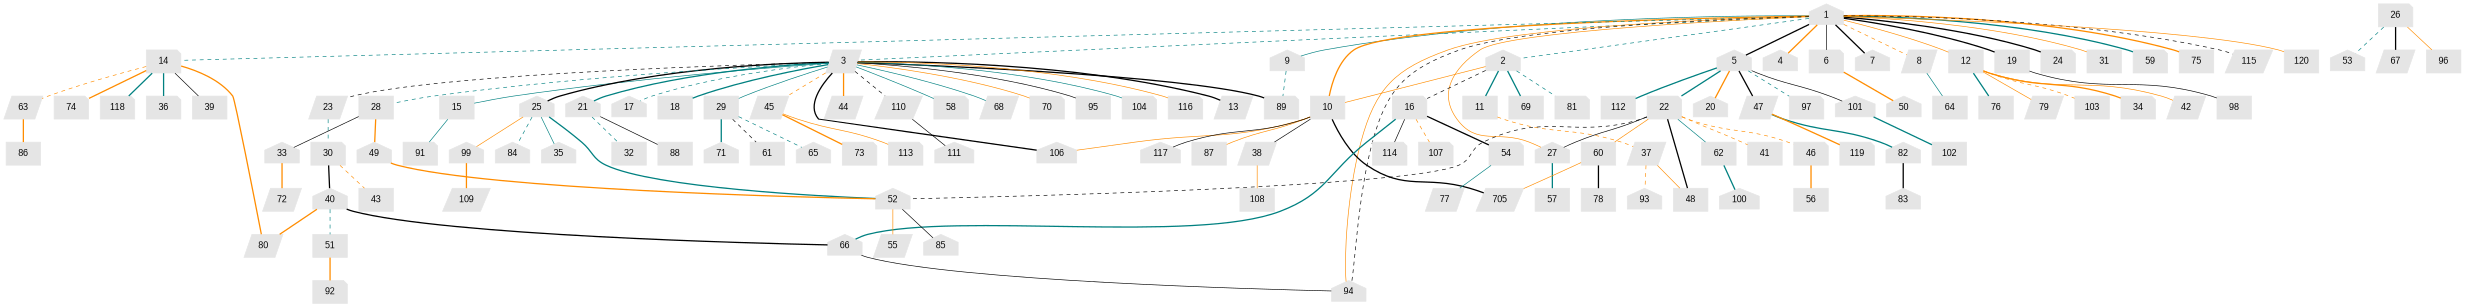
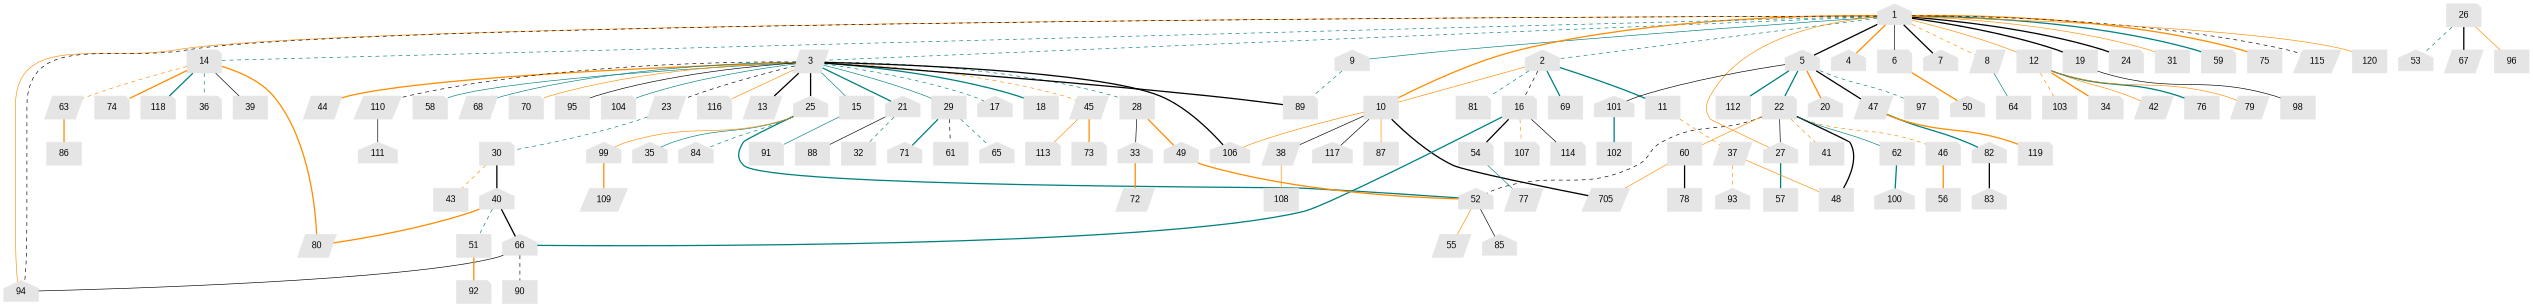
  graph {
    fontname="Liberation Sans"
    node [color=gray90 fontname="Liberation Sans" shape=box style=filled]
    edge [color=darkorange fontname="Liberation Sans" style=bold]
    1 [shape=house]
    2 [shape=house]
    3 [shape=parallelogram]
    4 [shape=house]
    5 [shape=house]
    6 [shape=note]
    7 [shape=house]
    8 [shape=parallelogram]
    9 [shape=house]
    10
    12
    14 [shape=note]
    19
    24 [shape=note]
    27 [shape=house]
    31
    59 [shape=note]
    75
    94 [shape=house]
    115 [shape=parallelogram]
    120
    11
    16 [shape=note]
    69
    81 [shape=note]
    13 [shape=parallelogram]
    15
    17 [shape=house]
    18
    21 [shape=house]
    23 [shape=parallelogram]
    25 [shape=house]
    28
    29
    44 [shape=parallelogram]
    45 [shape=parallelogram]
    58 [shape=note]
    68 [shape=parallelogram]
    70 [shape=note]
    89 [shape=note]
    95
    104 [shape=note]
    106 [shape=house]
    110 [shape=parallelogram]
    116 [shape=note]
    20 [shape=house]
    22 [shape=note]
    47 [shape=parallelogram]
    97 [shape=note]
    101 [shape=house]
    112
    50 [shape=house]
    64
    38 [shape=parallelogram]
    87
    n56 [label=705 shape=parallelogram]
    117 [shape=house]
    34 [shape=note]
    42 [shape=parallelogram]
    76
    79 [shape=parallelogram]
    103
    36 [shape=note]
    39
    63 [shape=parallelogram]
    74 [shape=note]
    80 [shape=parallelogram]
    118 [shape=note]
    98
    57
    37 [shape=parallelogram]
    54 [shape=note]
    66 [shape=house]
    107 [shape=note]
    114 [shape=note]
    91 [shape=note]
    32
    88
    30 [shape=note]
    52 [shape=house]
    35 [shape=house]
    84 [shape=house]
    99 [shape=house]
    26 [shape=note]
    53 [shape=house]
    67 [shape=parallelogram]
    96
    33 [shape=house]
    49 [shape=house]
    61
    65 [shape=house]
    71 [shape=house]
    73 [shape=note]
    113 [shape=note]
    111 [shape=house]
    41
    46 [shape=note]
    48
    60
    62
    82 [shape=house]
    119 [shape=note]
    102
    108
    93 [shape=house]
    86
    77 [shape=parallelogram]
+   90
    56
    55 [shape=parallelogram]
    85 [shape=house]
    78
    100 [shape=house]
    40 [shape=house]
    43
    109 [shape=parallelogram]
    72 [shape=parallelogram]
    51
    92 [shape=note]
    83 [shape=house]
    1 -- 2 [color=teal style=dashed]
    1 -- 3 [color=teal style=dashed]
    1 -- 4
    1 -- 5 [color=black]
    1 -- 6 [color=black style=solid]
    1 -- 7 [color=black]
    1 -- 8 [style=dashed]
    1 -- 9 [color=teal style=solid]
    1 -- 10
    1 -- 12 [style=solid]
    1 -- 14 [color=teal style=dashed]
    1 -- 19 [color=black]
    1 -- 24 [color=black]
    1 -- 27 [style=solid]
    1 -- 31 [style=solid]
    1 -- 59 [color=teal]
    1 -- 75
    1 -- 94 [style=solid]
    1 -- 94 [color=black style=dashed]
    1 -- 115 [color=black style=dashed]
    1 -- 120 [style=solid]
    2 -- 10 [style=solid]
    2 -- 11 [color=teal]
    2 -- 16 [color=black style=dashed]
    2 -- 69 [color=teal]
    2 -- 81 [color=teal style=dashed]
    3 -- 13 [color=black]
    3 -- 15 [color=teal style=solid]
    3 -- 17 [color=teal style=dashed]
    3 -- 18 [color=teal]
    3 -- 21 [color=teal]
    3 -- 23 [color=black style=dashed]
    3 -- 25 [color=black]
    3 -- 28 [color=teal style=dashed]
    3 -- 29 [color=teal style=solid]
    3 -- 44
    3 -- 45 [style=dashed]
    3 -- 58 [color=teal style=solid]
    3 -- 68 [color=teal style=solid]
    3 -- 70 [style=solid]
    3 -- 89 [color=black]
    3 -- 95 [color=black style=solid]
    3 -- 104 [color=teal style=solid]
    3 -- 106 [color=black]
    3 -- 110 [color=black style=dashed]
    3 -- 116 [style=solid]
    5 -- 20
    5 -- 22 [color=teal]
    5 -- 47 [color=black]
    5 -- 97 [color=teal style=dashed]
    5 -- 101 [color=black style=solid]
    5 -- 112 [color=teal]
    6 -- 50
    8 -- 64 [color=teal style=solid]
    9 -- 89 [color=teal style=dashed]
    10 -- 106 [style=solid]
    10 -- 38 [color=black style=solid]
    10 -- 87 [style=solid]
    10 -- n56 [color=black]
    10 -- 117 [color=black style=solid]
    12 -- 34
    12 -- 42 [style=solid]
    12 -- 76 [color=teal]
    12 -- 79 [style=solid]
    12 -- 103 [style=dashed]
-   14 -- 36 [color=teal]
+   14 -- 36 [color=teal style=dashed]
    14 -- 39 [color=black style=solid]
    14 -- 63 [style=dashed]
    14 -- 74
    14 -- 80
    14 -- 118 [color=teal]
    19 -- 98 [color=black style=solid]
    27 -- 57 [color=teal]
    11 -- 37 [style=dashed]
    16 -- 54 [color=black]
    16 -- 66 [color=teal]
    16 -- 107 [style=dashed]
    16 -- 114 [color=black style=solid]
    15 -- 91 [color=teal style=solid]
    21 -- 32 [color=teal style=dashed]
    21 -- 88 [color=black style=solid]
    23 -- 30 [color=teal style=dashed]
    25 -- 52 [color=teal]
    25 -- 35 [color=teal style=solid]
    25 -- 84 [color=teal style=dashed]
    25 -- 99 [style=solid]
    28 -- 33 [color=black style=solid]
    28 -- 49
    29 -- 61 [color=black style=dashed]
    29 -- 65 [color=teal style=dashed]
    29 -- 71 [color=teal]
    45 -- 73
    45 -- 113 [style=solid]
    110 -- 111 [color=black style=solid]
    22 -- 27 [color=black style=solid]
    22 -- 52 [color=black style=dashed]
    22 -- 41 [style=dashed]
    22 -- 46 [style=dashed]
    22 -- 48 [color=black]
    22 -- 60 [style=solid]
    22 -- 62 [color=teal style=solid]
    47 -- 82 [color=teal]
    47 -- 119
    101 -- 102 [color=teal]
    38 -- 108 [style=solid]
    63 -- 86
    37 -- 48 [style=solid]
    37 -- 93 [style=dashed]
    54 -- 77 [color=teal style=solid]
    66 -- 94 [color=black style=solid]
+   66 -- 90 [color=black style=dashed]
    30 -- 40 [color=black]
    30 -- 43 [style=dashed]
    52 -- 55 [style=solid]
    52 -- 85 [color=black style=solid]
    99 -- 109
    26 -- 53 [color=teal style=dashed]
    26 -- 67 [color=black]
    26 -- 96 [style=solid]
    33 -- 72
    49 -- 52
    46 -- 56
    60 -- n56 [style=solid]
    60 -- 78 [color=black]
    62 -- 100 [color=teal]
    82 -- 83 [color=black]
    40 -- 80
    40 -- 66 [color=black]
    40 -- 51 [color=teal style=dashed]
    51 -- 92
  }
